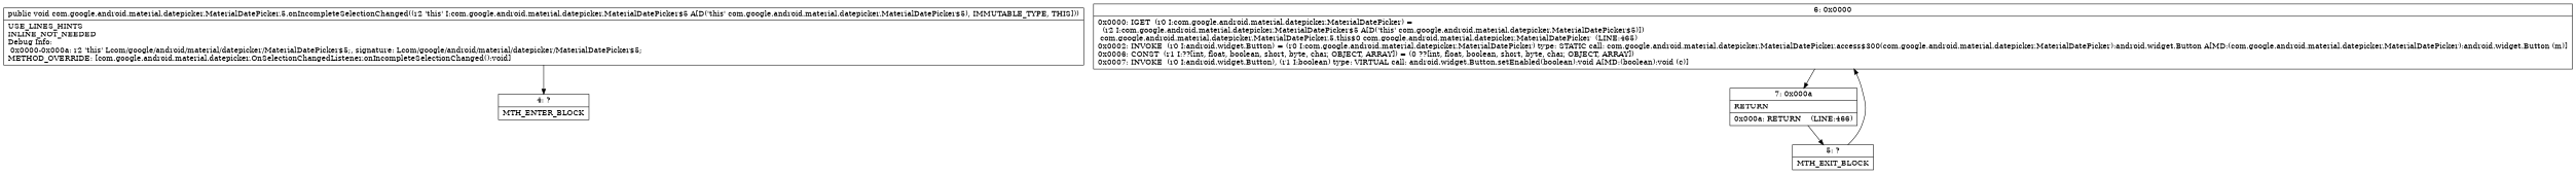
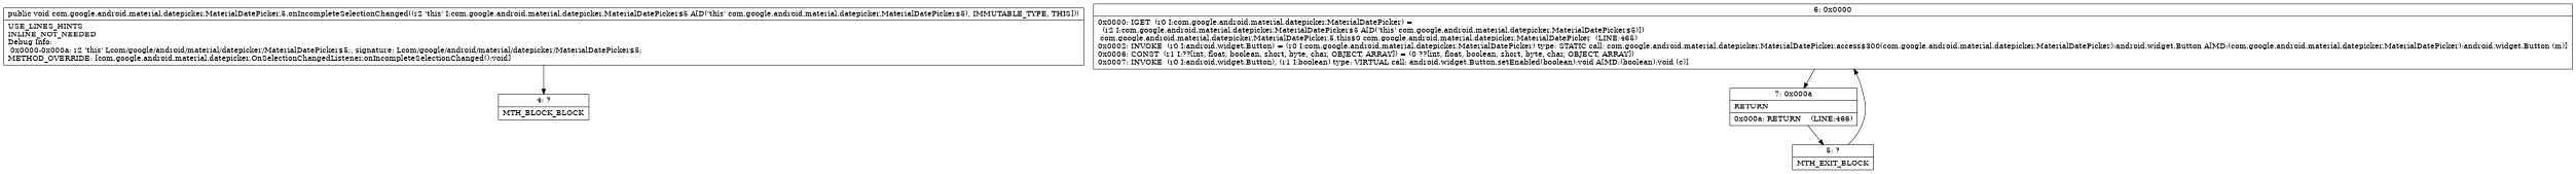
  digraph {
    node [shape=record]
-   n1 [label="{4\:\ ?|MTH_ENTER_BLOCK\l}"]
+   n1 [label="{4\:\ ?|MTH_BLOCK_BLOCK\l}"]
    n2 [label="{6\:\ 0x0000|0x0000: IGET  (r0 I:com.google.android.material.datepicker.MaterialDatePicker) = \l  (r2 I:com.google.android.material.datepicker.MaterialDatePicker$5 A[D('this' com.google.android.material.datepicker.MaterialDatePicker$5)])\l com.google.android.material.datepicker.MaterialDatePicker.5.this$0 com.google.android.material.datepicker.MaterialDatePicker  (LINE:465)\l0x0002: INVOKE  (r0 I:android.widget.Button) = (r0 I:com.google.android.material.datepicker.MaterialDatePicker) type: STATIC call: com.google.android.material.datepicker.MaterialDatePicker.access$300(com.google.android.material.datepicker.MaterialDatePicker):android.widget.Button A[MD:(com.google.android.material.datepicker.MaterialDatePicker):android.widget.Button (m)]\l0x0006: CONST  (r1 I:??[int, float, boolean, short, byte, char, OBJECT, ARRAY]) = (0 ??[int, float, boolean, short, byte, char, OBJECT, ARRAY]) \l0x0007: INVOKE  (r0 I:android.widget.Button), (r1 I:boolean) type: VIRTUAL call: android.widget.Button.setEnabled(boolean):void A[MD:(boolean):void (c)]\l}"]
    n3 [label="{7\:\ 0x000a|RETURN\l|0x000a: RETURN    (LINE:466)\l}"]
    n4 [label="{5\:\ ?|MTH_EXIT_BLOCK\l}"]
    n5 [label="{public void com.google.android.material.datepicker.MaterialDatePicker.5.onIncompleteSelectionChanged((r2 'this' I:com.google.android.material.datepicker.MaterialDatePicker$5 A[D('this' com.google.android.material.datepicker.MaterialDatePicker$5), IMMUTABLE_TYPE, THIS]))  | USE_LINES_HINTS\lINLINE_NOT_NEEDED\lDebug Info:\l  0x0000\-0x000a: r2 'this' Lcom\/google\/android\/material\/datepicker\/MaterialDatePicker$5;, signature: Lcom\/google\/android\/material\/datepicker\/MaterialDatePicker$5;\lMETHOD_OVERRIDE: [com.google.android.material.datepicker.OnSelectionChangedListener.onIncompleteSelectionChanged():void]\l}"]
    n2 -> n3
    n3 -> n4
    n4 -> n2
    n5 -> n1
  }
